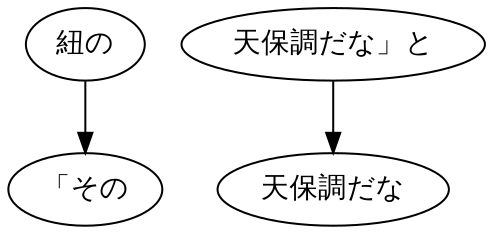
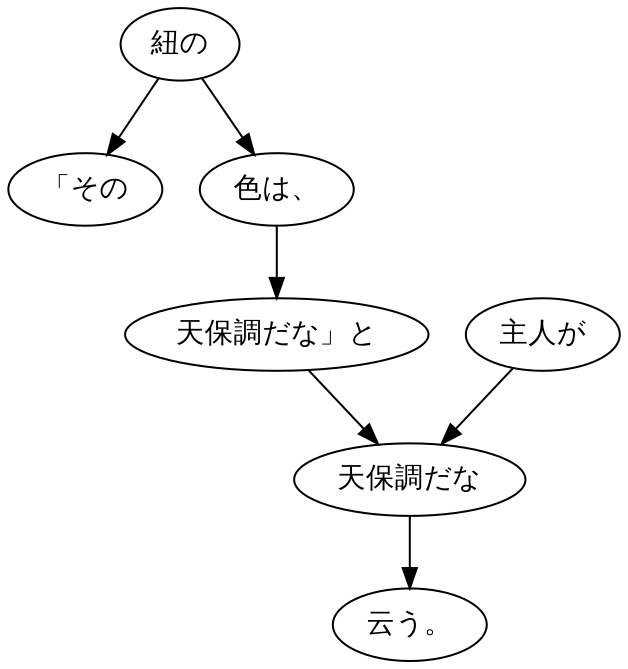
  digraph {
    n1 [label="「その"]
    n2 [label="紐の"]
+   n3 [label="色は、"]
    n4 [label="天保調だな」と"]
    n5 [label="天保調だな"]
+   n6 [label="云う。"]
+   n7 [label="主人が"]
    n2 -> n1
+   n2 -> n3
+   n3 -> n4
    n4 -> n5
+   n5 -> n6
+   n7 -> n5
  }
